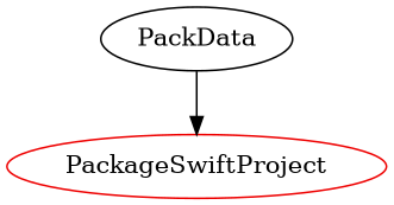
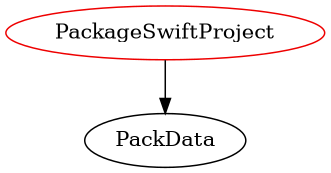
  digraph {
    n1 [color=red2 label=PackageSwiftProject shape=oval]
    PackData
-   PackData -> n1
+   n1 -> PackData
  }
